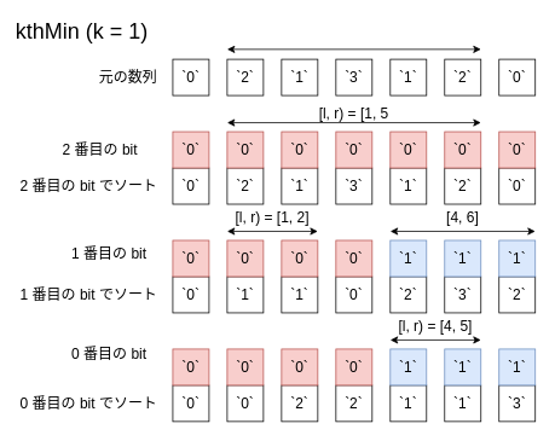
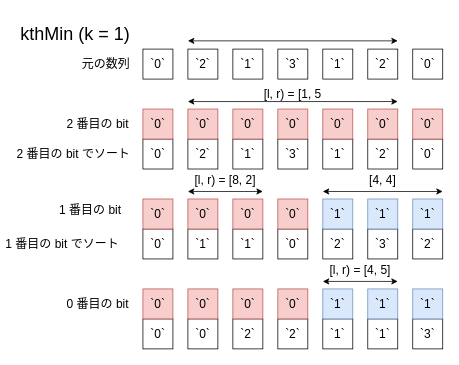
  <mxCell id="0" />
  <mxCell id="1" parent="0" />
  <mxCell id="2" value="`0`" style="rounded=0;whiteSpace=wrap;html=1;fontSize=16;" parent="1" vertex="1"><mxGeometry x="190" y="65" width="40" height="40" as="geometry" /></mxCell>
  <mxCell id="3" value="`2`" style="rounded=0;whiteSpace=wrap;html=1;fontSize=16;" parent="1" vertex="1"><mxGeometry x="250" y="65" width="40" height="40" as="geometry" /></mxCell>
  <mxCell id="4" value="`1`" style="rounded=0;whiteSpace=wrap;html=1;fontSize=16;" parent="1" vertex="1"><mxGeometry x="310" y="65" width="40" height="40" as="geometry" /></mxCell>
  <mxCell id="5" value="`3`" style="rounded=0;whiteSpace=wrap;html=1;fontSize=16;" parent="1" vertex="1"><mxGeometry x="370" y="65" width="40" height="40" as="geometry" /></mxCell>
  <mxCell id="6" value="`1`" style="rounded=0;whiteSpace=wrap;html=1;fontSize=16;" parent="1" vertex="1"><mxGeometry x="430" y="65" width="40" height="40" as="geometry" /></mxCell>
  <mxCell id="7" value="`2`" style="rounded=0;whiteSpace=wrap;html=1;fontSize=16;" parent="1" vertex="1"><mxGeometry x="490" y="65" width="40" height="40" as="geometry" /></mxCell>
  <mxCell id="8" value="`0`" style="rounded=0;whiteSpace=wrap;html=1;fontSize=16;" parent="1" vertex="1"><mxGeometry x="550" y="65" width="40" height="40" as="geometry" /></mxCell>
  <mxCell id="9" value="`0`" style="rounded=0;whiteSpace=wrap;html=1;fontSize=16;" parent="1" vertex="1"><mxGeometry x="190" y="185" width="40" height="40" as="geometry" /></mxCell>
  <mxCell id="10" value="`2`" style="rounded=0;whiteSpace=wrap;html=1;fontSize=16;" parent="1" vertex="1"><mxGeometry x="250" y="185" width="40" height="40" as="geometry" /></mxCell>
  <mxCell id="11" value="`1`" style="rounded=0;whiteSpace=wrap;html=1;fontSize=16;" parent="1" vertex="1"><mxGeometry x="310" y="185" width="40" height="40" as="geometry" /></mxCell>
  <mxCell id="12" value="`3`" style="rounded=0;whiteSpace=wrap;html=1;fontSize=16;" parent="1" vertex="1"><mxGeometry x="370" y="185" width="40" height="40" as="geometry" /></mxCell>
  <mxCell id="13" value="`1`" style="rounded=0;whiteSpace=wrap;html=1;fontSize=16;" parent="1" vertex="1"><mxGeometry x="430" y="185" width="40" height="40" as="geometry" /></mxCell>
  <mxCell id="14" value="`2`" style="rounded=0;whiteSpace=wrap;html=1;fontSize=16;" parent="1" vertex="1"><mxGeometry x="490" y="185" width="40" height="40" as="geometry" /></mxCell>
  <mxCell id="15" value="`0`" style="rounded=0;whiteSpace=wrap;html=1;fontSize=16;" parent="1" vertex="1"><mxGeometry x="550" y="185" width="40" height="40" as="geometry" /></mxCell>
- <mxCell id="16" value="2 番目の bit" style="text;html=1;align=center;verticalAlign=middle;whiteSpace=wrap;rounded=0;fontSize=16;" parent="1" vertex="1"><mxGeometry x="65" y="150" width="90" height="30" as="geometry" /></mxCell>
+ <mxCell id="16" value="2 番目の bit" style="text;html=1;align=center;verticalAlign=middle;whiteSpace=wrap;rounded=0;fontSize=16;" parent="1" vertex="1"><mxGeometry x="85" y="150" width="90" height="30" as="geometry" /></mxCell>
  <mxCell id="17" value="`0`" style="rounded=0;whiteSpace=wrap;html=1;fontSize=16;" parent="1" vertex="1"><mxGeometry x="190" y="305" width="40" height="40" as="geometry" /></mxCell>
  <mxCell id="18" value="`1`" style="rounded=0;whiteSpace=wrap;html=1;fontSize=16;" parent="1" vertex="1"><mxGeometry x="250" y="305" width="40" height="40" as="geometry" /></mxCell>
  <mxCell id="19" value="`1`" style="rounded=0;whiteSpace=wrap;html=1;fontSize=16;" parent="1" vertex="1"><mxGeometry x="310" y="305" width="40" height="40" as="geometry" /></mxCell>
  <mxCell id="20" value="`0`" style="rounded=0;whiteSpace=wrap;html=1;fontSize=16;" parent="1" vertex="1"><mxGeometry x="370" y="305" width="40" height="40" as="geometry" /></mxCell>
  <mxCell id="21" value="`2`" style="rounded=0;whiteSpace=wrap;html=1;fontSize=16;" parent="1" vertex="1"><mxGeometry x="430" y="305" width="40" height="40" as="geometry" /></mxCell>
  <mxCell id="22" value="`3`" style="rounded=0;whiteSpace=wrap;html=1;fontSize=16;" parent="1" vertex="1"><mxGeometry x="490" y="305" width="40" height="40" as="geometry" /></mxCell>
  <mxCell id="23" value="`2`" style="rounded=0;whiteSpace=wrap;html=1;fontSize=16;" parent="1" vertex="1"><mxGeometry x="550" y="305" width="40" height="40" as="geometry" /></mxCell>
  <mxCell id="24" value="`0`" style="rounded=0;whiteSpace=wrap;html=1;fontSize=16;fillColor=#f8cecc;strokeColor=#b85450;" parent="1" vertex="1"><mxGeometry x="190" y="145" width="40" height="40" as="geometry" /></mxCell>
  <mxCell id="25" value="`0`" style="rounded=0;whiteSpace=wrap;html=1;fontSize=16;fillColor=#f8cecc;strokeColor=#b85450;" parent="1" vertex="1"><mxGeometry x="250" y="145" width="40" height="40" as="geometry" /></mxCell>
  <mxCell id="26" value="`0`" style="rounded=0;whiteSpace=wrap;html=1;fontSize=16;fillColor=#f8cecc;strokeColor=#b85450;" parent="1" vertex="1"><mxGeometry x="310" y="145" width="40" height="40" as="geometry" /></mxCell>
  <mxCell id="27" value="`0`" style="rounded=0;whiteSpace=wrap;html=1;fontSize=16;fillColor=#f8cecc;strokeColor=#b85450;" parent="1" vertex="1"><mxGeometry x="370" y="145" width="40" height="40" as="geometry" /></mxCell>
  <mxCell id="28" value="`0`" style="rounded=0;whiteSpace=wrap;html=1;fontSize=16;fillColor=#f8cecc;strokeColor=#b85450;" parent="1" vertex="1"><mxGeometry x="430" y="145" width="40" height="40" as="geometry" /></mxCell>
  <mxCell id="29" value="`0`" style="rounded=0;whiteSpace=wrap;html=1;fontSize=16;fillColor=#f8cecc;strokeColor=#b85450;" parent="1" vertex="1"><mxGeometry x="490" y="145" width="40" height="40" as="geometry" /></mxCell>
  <mxCell id="30" value="`0`" style="rounded=0;whiteSpace=wrap;html=1;fontSize=16;fillColor=#f8cecc;strokeColor=#b85450;" parent="1" vertex="1"><mxGeometry x="550" y="145" width="40" height="40" as="geometry" /></mxCell>
  <mxCell id="31" value="`0`" style="rounded=0;whiteSpace=wrap;html=1;fontSize=16;fillColor=#f8cecc;strokeColor=#b85450;" parent="1" vertex="1"><mxGeometry x="190" y="265" width="40" height="40" as="geometry" /></mxCell>
  <mxCell id="32" value="`0`" style="rounded=0;whiteSpace=wrap;html=1;fontSize=16;fillColor=#f8cecc;strokeColor=#b85450;" parent="1" vertex="1"><mxGeometry x="250" y="265" width="40" height="40" as="geometry" /></mxCell>
  <mxCell id="33" value="`0`" style="rounded=0;whiteSpace=wrap;html=1;fontSize=16;fillColor=#f8cecc;strokeColor=#b85450;" parent="1" vertex="1"><mxGeometry x="310" y="265" width="40" height="40" as="geometry" /></mxCell>
  <mxCell id="34" value="`0`" style="rounded=0;whiteSpace=wrap;html=1;fontSize=16;fillColor=#f8cecc;strokeColor=#b85450;" parent="1" vertex="1"><mxGeometry x="370" y="265" width="40" height="40" as="geometry" /></mxCell>
  <mxCell id="35" value="`1`" style="rounded=0;whiteSpace=wrap;html=1;fontSize=16;fillColor=#dae8fc;strokeColor=#6c8ebf;" parent="1" vertex="1"><mxGeometry x="430" y="265" width="40" height="40" as="geometry" /></mxCell>
  <mxCell id="36" value="`1`" style="rounded=0;whiteSpace=wrap;html=1;fontSize=16;fillColor=#dae8fc;strokeColor=#6c8ebf;" parent="1" vertex="1"><mxGeometry x="490" y="265" width="40" height="40" as="geometry" /></mxCell>
  <mxCell id="37" value="`1`" style="rounded=0;whiteSpace=wrap;html=1;fontSize=16;fillColor=#dae8fc;strokeColor=#6c8ebf;" parent="1" vertex="1"><mxGeometry x="550" y="265" width="40" height="40" as="geometry" /></mxCell>
  <mxCell id="38" value="`0`" style="rounded=0;whiteSpace=wrap;html=1;fontSize=16;" parent="1" vertex="1"><mxGeometry x="190" y="425" width="40" height="40" as="geometry" /></mxCell>
  <mxCell id="39" value="`1`" style="rounded=0;whiteSpace=wrap;html=1;fontSize=16;" parent="1" vertex="1"><mxGeometry x="430" y="425" width="40" height="40" as="geometry" /></mxCell>
  <mxCell id="40" value="`1`" style="rounded=0;whiteSpace=wrap;html=1;fontSize=16;" parent="1" vertex="1"><mxGeometry x="490" y="425" width="40" height="40" as="geometry" /></mxCell>
  <mxCell id="41" value="`0`" style="rounded=0;whiteSpace=wrap;html=1;fontSize=16;" parent="1" vertex="1"><mxGeometry x="250" y="425" width="40" height="40" as="geometry" /></mxCell>
  <mxCell id="42" value="`2`" style="rounded=0;whiteSpace=wrap;html=1;fontSize=16;" parent="1" vertex="1"><mxGeometry x="310" y="425" width="40" height="40" as="geometry" /></mxCell>
  <mxCell id="43" value="`3`" style="rounded=0;whiteSpace=wrap;html=1;fontSize=16;" parent="1" vertex="1"><mxGeometry x="550" y="425" width="40" height="40" as="geometry" /></mxCell>
  <mxCell id="44" value="`2`" style="rounded=0;whiteSpace=wrap;html=1;fontSize=16;" parent="1" vertex="1"><mxGeometry x="370" y="425" width="40" height="40" as="geometry" /></mxCell>
  <mxCell id="45" value="`0`" style="rounded=0;whiteSpace=wrap;html=1;fontSize=16;fillColor=#f8cecc;strokeColor=#b85450;" parent="1" vertex="1"><mxGeometry x="190" y="385" width="40" height="40" as="geometry" /></mxCell>
  <mxCell id="46" value="`0`" style="rounded=0;whiteSpace=wrap;html=1;fontSize=16;fillColor=#f8cecc;strokeColor=#b85450;" parent="1" vertex="1"><mxGeometry x="250" y="385" width="40" height="40" as="geometry" /></mxCell>
  <mxCell id="47" value="`0`" style="rounded=0;whiteSpace=wrap;html=1;fontSize=16;fillColor=#f8cecc;strokeColor=#b85450;" parent="1" vertex="1"><mxGeometry x="310" y="385" width="40" height="40" as="geometry" /></mxCell>
  <mxCell id="48" value="`0`" style="rounded=0;whiteSpace=wrap;html=1;fontSize=16;fillColor=#f8cecc;strokeColor=#b85450;" parent="1" vertex="1"><mxGeometry x="370" y="385" width="40" height="40" as="geometry" /></mxCell>
  <mxCell id="49" value="`1`" style="rounded=0;whiteSpace=wrap;html=1;fontSize=16;fillColor=#dae8fc;strokeColor=#6c8ebf;" parent="1" vertex="1"><mxGeometry x="430" y="385" width="40" height="40" as="geometry" /></mxCell>
  <mxCell id="50" value="`1`" style="rounded=0;whiteSpace=wrap;html=1;fontSize=16;fillColor=#dae8fc;strokeColor=#6c8ebf;" parent="1" vertex="1"><mxGeometry x="490" y="385" width="40" height="40" as="geometry" /></mxCell>
  <mxCell id="51" value="`1`" style="rounded=0;whiteSpace=wrap;html=1;fontSize=16;fillColor=#dae8fc;strokeColor=#6c8ebf;" parent="1" vertex="1"><mxGeometry x="550" y="385" width="40" height="40" as="geometry" /></mxCell>
  <mxCell id="52" value="2 番目の bit でソート" style="text;html=1;align=center;verticalAlign=middle;whiteSpace=wrap;rounded=0;fontSize=16;" parent="1" vertex="1"><mxGeometry x="20" y="190" width="155" height="30" as="geometry" /></mxCell>
  <mxCell id="53" value="1 番目の bit" style="text;html=1;align=center;verticalAlign=middle;whiteSpace=wrap;rounded=0;fontSize=16;" parent="1" vertex="1"><mxGeometry x="75" y="265" width="90" height="30" as="geometry" /></mxCell>
- <mxCell id="54" value="1 番目の bit でソート" style="text;html=1;align=center;verticalAlign=middle;whiteSpace=wrap;rounded=0;fontSize=16;" parent="1" vertex="1"><mxGeometry x="20" y="310" width="155" height="30" as="geometry" /></mxCell>
- <mxCell id="55" value="0 番目の bit" style="text;html=1;align=center;verticalAlign=middle;whiteSpace=wrap;rounded=0;fontSize=16;" parent="1" vertex="1"><mxGeometry x="75" y="375" width="90" height="30" as="geometry" /></mxCell>
- <mxCell id="56" value="0 番目の bit でソート" style="text;html=1;align=center;verticalAlign=middle;whiteSpace=wrap;rounded=0;fontSize=16;" parent="1" vertex="1"><mxGeometry x="20" y="430" width="155" height="30" as="geometry" /></mxCell>
- <mxCell id="57" value="kthMin (k = 1)" style="text;html=1;align=center;verticalAlign=middle;whiteSpace=wrap;rounded=0;fontSize=24;" vertex="1" parent="1"><mxGeometry x="10" y="10" width="160" height="50" as="geometry" /></mxCell>
+ <mxCell id="54" value="1 番目の bit でソート" style="text;html=1;align=center;verticalAlign=middle;whiteSpace=wrap;rounded=0;fontSize=16;" parent="1" vertex="1"><mxGeometry x="5" y="310" width="155" height="30" as="geometry" /></mxCell>
+ <mxCell id="55" value="0 番目の bit" style="text;html=1;align=center;verticalAlign=middle;whiteSpace=wrap;rounded=0;fontSize=16;" parent="1" vertex="1"><mxGeometry x="85" y="390" width="90" height="30" as="geometry" /></mxCell>
+ <mxCell id="57" value="kthMin (k = 1)" style="text;html=1;align=center;verticalAlign=middle;whiteSpace=wrap;rounded=0;fontSize=24;" vertex="1" parent="1"><mxGeometry x="20" y="20" width="160" height="50" as="geometry" /></mxCell>
  <mxCell id="58" value="" style="endArrow=classic;startArrow=classic;html=1;rounded=0;" edge="1" parent="1"><mxGeometry width="50" height="50" relative="1" as="geometry"><mxPoint x="250" y="54" as="sourcePoint" /><mxPoint x="530" y="54" as="targetPoint" /></mxGeometry></mxCell>
  <mxCell id="59" value="" style="endArrow=classic;startArrow=classic;html=1;rounded=0;" edge="1" parent="1"><mxGeometry width="50" height="50" relative="1" as="geometry"><mxPoint x="250" y="135" as="sourcePoint" /><mxPoint x="530" y="135" as="targetPoint" /></mxGeometry></mxCell>
  <mxCell id="60" value="" style="endArrow=classic;startArrow=classic;html=1;rounded=0;" edge="1" parent="1"><mxGeometry width="50" height="50" relative="1" as="geometry"><mxPoint x="250" y="255" as="sourcePoint" /><mxPoint x="350" y="255" as="targetPoint" /></mxGeometry></mxCell>
  <mxCell id="61" value="[l, r) = [1, 5" style="text;html=1;align=center;verticalAlign=middle;whiteSpace=wrap;rounded=0;fontSize=16;" vertex="1" parent="1"><mxGeometry x="310" y="100" width="160" height="50" as="geometry" /></mxCell>
- <mxCell id="62" value="[l, r) = [1, 2]" style="text;html=1;align=center;verticalAlign=middle;whiteSpace=wrap;rounded=0;fontSize=16;" vertex="1" parent="1"><mxGeometry x="220" y="215" width="160" height="50" as="geometry" /></mxCell>
+ <mxCell id="62" value="[l, r) = [8, 2]" style="text;html=1;align=center;verticalAlign=middle;whiteSpace=wrap;rounded=0;fontSize=16;" vertex="1" parent="1"><mxGeometry x="220" y="215" width="160" height="50" as="geometry" /></mxCell>
  <mxCell id="63" value="" style="endArrow=classic;startArrow=classic;html=1;rounded=0;" edge="1" parent="1"><mxGeometry width="50" height="50" relative="1" as="geometry"><mxPoint x="430" y="255" as="sourcePoint" /><mxPoint x="590" y="255" as="targetPoint" /></mxGeometry></mxCell>
- <mxCell id="64" value="[4&lt;span style=&quot;background-color: initial;&quot;&gt;, 6]&lt;/span&gt;" style="text;html=1;align=center;verticalAlign=middle;whiteSpace=wrap;rounded=0;fontSize=16;" vertex="1" parent="1"><mxGeometry x="430" y="215" width="160" height="50" as="geometry" /></mxCell>
+ <mxCell id="64" value="[4&lt;span style=&quot;background-color: initial;&quot;&gt;, 4]&lt;/span&gt;" style="text;html=1;align=center;verticalAlign=middle;whiteSpace=wrap;rounded=0;fontSize=16;" vertex="1" parent="1"><mxGeometry x="430" y="215" width="160" height="50" as="geometry" /></mxCell>
  <mxCell id="65" value="" style="endArrow=classic;startArrow=classic;html=1;rounded=0;" edge="1" parent="1"><mxGeometry width="50" height="50" relative="1" as="geometry"><mxPoint x="430" y="375" as="sourcePoint" /><mxPoint x="530" y="375" as="targetPoint" /></mxGeometry></mxCell>
  <mxCell id="66" value="[l, r) = [4, 5]" style="text;html=1;align=center;verticalAlign=middle;whiteSpace=wrap;rounded=0;fontSize=16;" vertex="1" parent="1"><mxGeometry x="400" y="335" width="160" height="50" as="geometry" /></mxCell>
  <mxCell id="67" value="元の数列" style="text;html=1;align=right;verticalAlign=middle;whiteSpace=wrap;rounded=0;fontSize=16;" vertex="1" parent="1"><mxGeometry x="20" y="70" width="155" height="30" as="geometry" /></mxCell>
